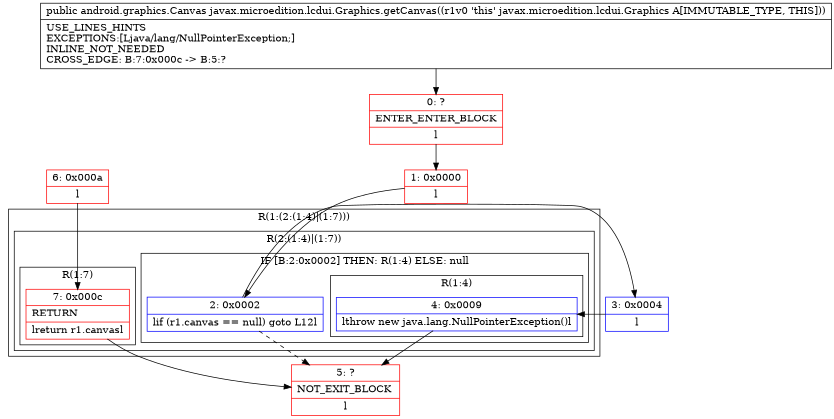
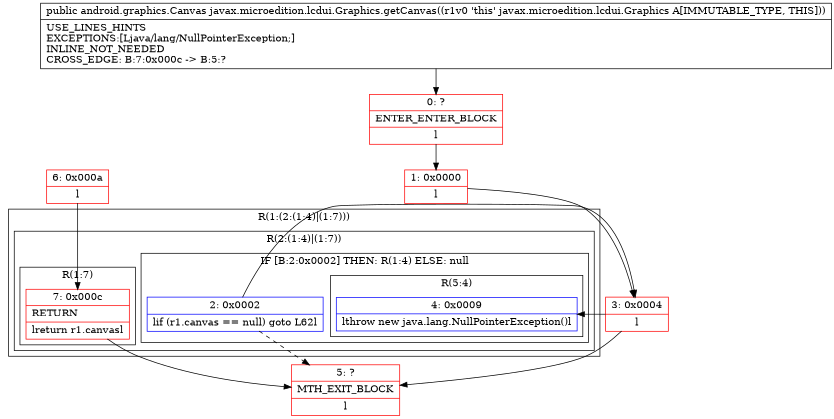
  digraph {
    node [color=red shape=record]
    n1 [color=blue label="{4\:\ 0x0009|lthrow new java.lang.NullPointerException()l}"]
-   n2 [color=blue label="{2\:\ 0x0002|lif (r1.canvas == null) goto L12l}"]
+   n2 [color=blue label="{2\:\ 0x0002|lif (r1.canvas == null) goto L62l}"]
    n3 [label="{7\:\ 0x000c|RETURN\l|lreturn r1.canvasl}"]
-   n4 [label="{5\:\ ?|NOT_EXIT_BLOCK\l|l}"]
-   n5 [color=blue label="{3\:\ 0x0004|l}"]
+   n4 [label="{5\:\ ?|MTH_EXIT_BLOCK\l|l}"]
+   n5 [label="{3\:\ 0x0004|l}"]
    n6 [label="{6\:\ 0x000a|l}"]
    n7 [label="{0\:\ ?|ENTER_ENTER_BLOCK\l|l}"]
    n8 [label="{1\:\ 0x0000|l}"]
    n9 [label="{public android.graphics.Canvas javax.microedition.lcdui.Graphics.getCanvas((r1v0 'this' javax.microedition.lcdui.Graphics A[IMMUTABLE_TYPE, THIS]))  | USE_LINES_HINTS\lEXCEPTIONS:[Ljava\/lang\/NullPointerException;]\lINLINE_NOT_NEEDED\lCROSS_EDGE: B:7:0x000c \-\> B:5:?\l}" color=""]
    subgraph cluster_1 {
      label="R(1:(2:(1:4)|(1:7)))"
      subgraph cluster_2 {
        label="R(2:(1:4)|(1:7))"
        subgraph cluster_3 {
          label="IF [B:2:0x0002] THEN: R(1:4) ELSE: null"
          n2
          subgraph cluster_4 {
-           label="R(1:4)"
+           label="R(5:4)"
            n1
          }
        }
        subgraph cluster_5 {
          label="R(1:7)"
          n3
        }
      }
    }
-   n1 -> n4
+   n5 -> n4
    n2 -> n4 [style=dashed]
    n2 -> n5
    n3 -> n4
    n5 -> n1
    n6 -> n3
    n7 -> n8
-   n8 -> n2
+   n8 -> n5
    n9 -> n7
  }
